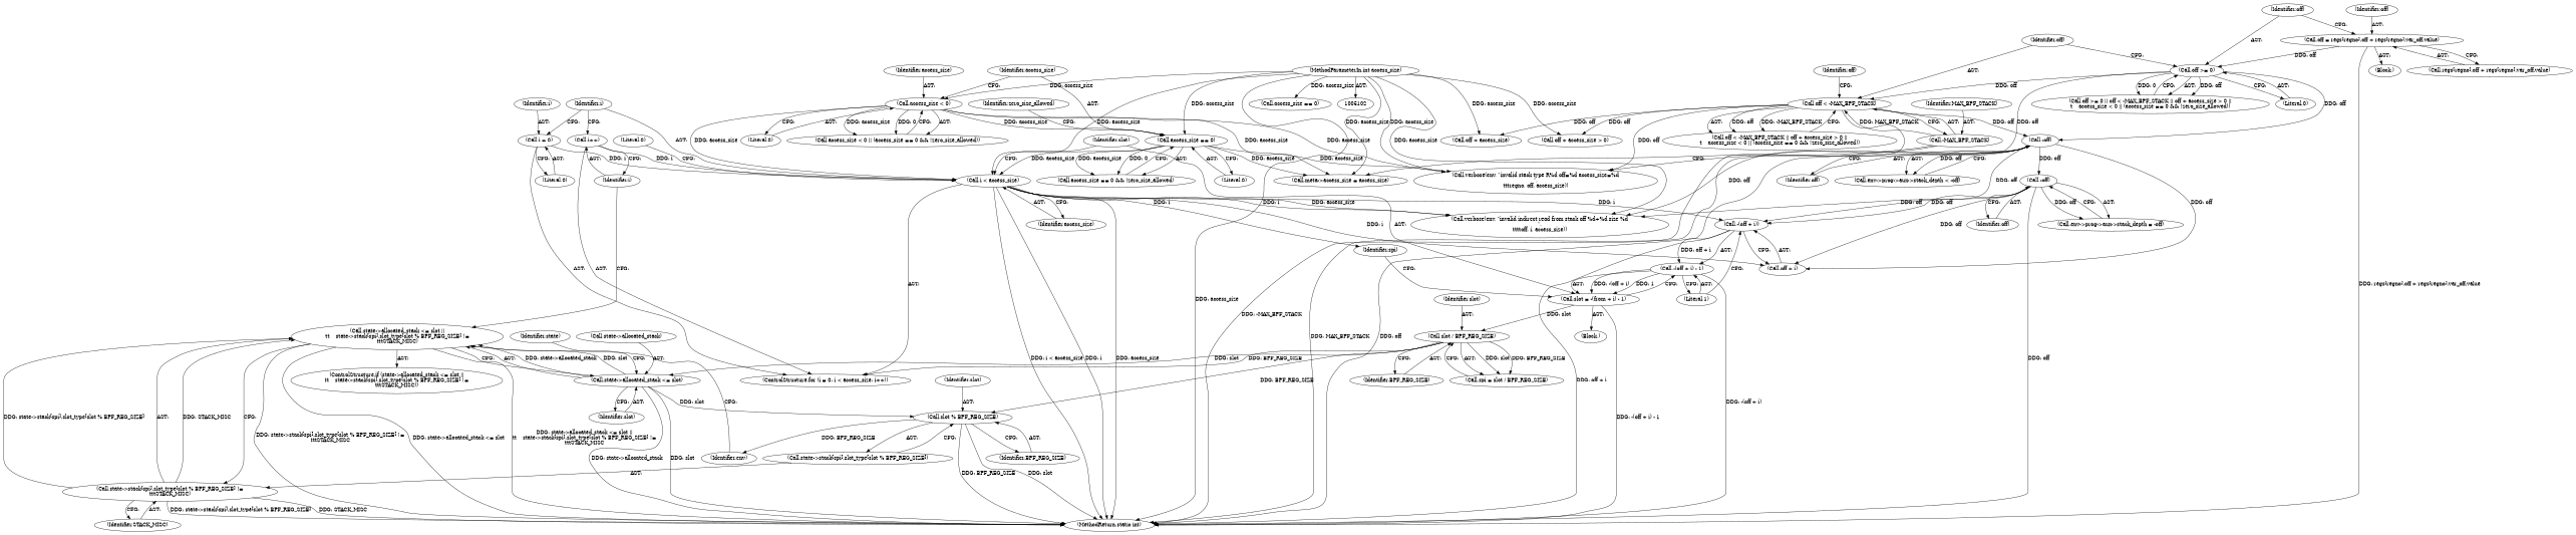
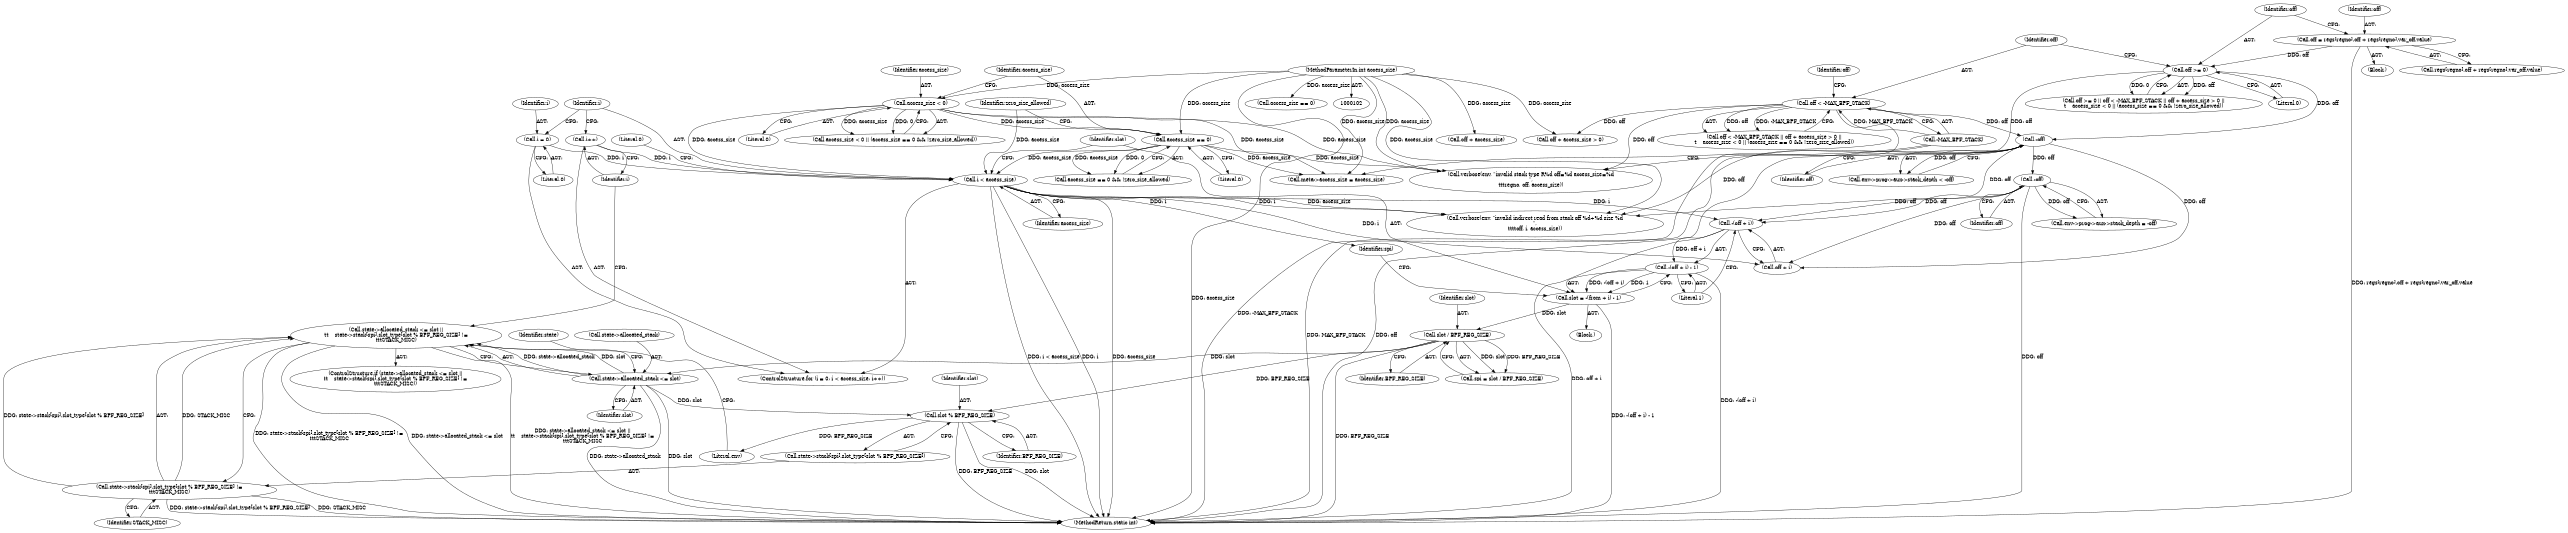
  digraph {
    n1 [label="(Call,state->allocated_stack <= slot ||\n\t\t    state->stack[spi].slot_type[slot % BPF_REG_SIZE] !=\n\t\t\tSTACK_MISC)"]
    n2 [label="(Call,state->allocated_stack <= slot)"]
    n3 [label="(Call,state->stack[spi].slot_type[slot % BPF_REG_SIZE] !=\n\t\t\tSTACK_MISC)"]
    n4 [label="(MethodReturn,static int)"]
    n5 [label="(ControlStructure,if (state->allocated_stack <= slot ||\n\t\t    state->stack[spi].slot_type[slot % BPF_REG_SIZE] !=\n\t\t\tSTACK_MISC))"]
    n6 [label="(Call,slot % BPF_REG_SIZE)"]
    n7 [label="(Identifier,slot)"]
    n8 [label="(Identifier,STACK_MISC)"]
    n9 [label="(Identifier,BPF_REG_SIZE)"]
    n10 [label="(Call,state->stack[spi].slot_type[slot % BPF_REG_SIZE])"]
-   n11 [label="(Identifier,env)"]
+   n11 [label="(Literal,env)"]
    n12 [label="(Call,slot / BPF_REG_SIZE)"]
    n13 [label="(Call,spi = slot / BPF_REG_SIZE)"]
    n14 [label="(Identifier,BPF_REG_SIZE)"]
    n15 [label="(Call,slot = -(from + i) - 1)"]
    n16 [label="(Call,-(off + i) - 1)"]
    n17 [label="(Block,)"]
    n18 [label="(Literal,1)"]
    n19 [label="(Call,-(off + i))"]
    n20 [label="(Call,off + i)"]
    n21 [label="(Call,-off)"]
    n22 [label="(Call,-off)"]
    n23 [label="(Identifier,off)"]
    n24 [label="(Call,verbose(env, \"invalid indirect read from stack off %d+%d size %d\n\",\n\t\t\t\toff, i, access_size))"]
    n25 [label="(Call,env->prog->aux->stack_depth < -off)"]
    n26 [label="(Call,env->prog->aux->stack_depth = -off)"]
    n27 [label="(Identifier,off)"]
    n28 [label="(Call,off >= 0)"]
    n29 [label="(Call,off < -MAX_BPF_STACK)"]
    n30 [label="(Call,verbose(env, \"invalid stack type R%d off=%d access_size=%d\n\",\n\t\t\tregno, off, access_size))"]
    n31 [label="(Call,off >= 0 || off < -MAX_BPF_STACK || off + access_size > 0 ||\n\t    access_size < 0 || (access_size == 0 && !zero_size_allowed))"]
    n32 [label="(Literal,0)"]
    n33 [label="(Call,-MAX_BPF_STACK)"]
    n34 [label="(Call,off < -MAX_BPF_STACK || off + access_size > 0 ||\n\t    access_size < 0 || (access_size == 0 && !zero_size_allowed))"]
    n35 [label="(Call,off + access_size > 0)"]
    n36 [label="(Call,off + access_size)"]
    n37 [label="(Call,off = regs[regno].off + regs[regno].var_off.value)"]
    n38 [label="(Block,)"]
    n39 [label="(Call,regs[regno].off + regs[regno].var_off.value)"]
    n40 [label="(Call,meta->access_size = access_size)"]
-   n41 [label="(Identifier,MAX_BPF_STACK)"]
    n42 [label="(Call,i < access_size)"]
    n43 [label="(ControlStructure,for (i = 0; i < access_size; i++))"]
    n44 [label="(Identifier,access_size)"]
    n45 [label="(Identifier,spi)"]
    n46 [label="(Call,i++)"]
    n47 [label="(Identifier,i)"]
    n48 [label="(Call,i = 0)"]
    n49 [label="(Literal,0)"]
    n50 [label="(Call,access_size == 0)"]
    n51 [label="(Call,access_size == 0 && !zero_size_allowed)"]
    n52 [label="(Literal,0)"]
    n53 [label="(Call,access_size < 0)"]
    n54 [label="(Call,access_size < 0 || (access_size == 0 && !zero_size_allowed))"]
    n55 [label="(Literal,0)"]
    n56 [label="(MethodParameterIn,int access_size)"]
    n57 [label="(Call,access_size == 0)"]
-   1000102 [label=1005102]
+   1000102
    n59 [label="(Literal,0)"]
    n60 [label="(Identifier,access_size)"]
    n61 [label="(Identifier,i)"]
    n62 [label="(Call,state->allocated_stack)"]
    n63 [label="(Identifier,state)"]
    n64 [label="(Identifier,off)"]
    n65 [label="(Identifier,off)"]
    n66 [label="(Identifier,off)"]
    n67 [label="(Identifier,i)"]
    n68 [label="(Identifier,slot)"]
    n69 [label="(Identifier,zero_size_allowed)"]
    n70 [label="(Identifier,access_size)"]
    n71 [label="(Identifier,slot)"]
    n72 [label="(Identifier,off)"]
    n73 [label="(Identifier,slot)"]
    n1 -> n2 [label="CFG: "]
    n1 -> n3 [label="CFG: "]
    n1 -> n4 [label="DDG: state->stack[spi].slot_type[slot % BPF_REG_SIZE] !=\n\t\t\tSTACK_MISC"]
    n1 -> n4 [label="DDG: state->allocated_stack <= slot"]
    n1 -> n4 [label="DDG: state->allocated_stack <= slot ||\n\t\t    state->stack[spi].slot_type[slot % BPF_REG_SIZE] !=\n\t\t\tSTACK_MISC"]
    n1 -> n5 [label="AST: "]
    n2 -> n1 [label="AST: "]
    n2 -> n1 [label="DDG: state->allocated_stack"]
    n2 -> n1 [label="DDG: slot"]
    n2 -> n4 [label="DDG: slot"]
    n2 -> n4 [label="DDG: state->allocated_stack"]
    n2 -> n6 [label="DDG: slot"]
    n2 -> n7 [label="CFG: "]
    n3 -> n1 [label="AST: "]
    n3 -> n1 [label="DDG: state->stack[spi].slot_type[slot % BPF_REG_SIZE]"]
    n3 -> n1 [label="DDG: STACK_MISC"]
    n3 -> n4 [label="DDG: state->stack[spi].slot_type[slot % BPF_REG_SIZE]"]
    n3 -> n4 [label="DDG: STACK_MISC"]
    n3 -> n8 [label="CFG: "]
    n6 -> n4 [label="DDG: slot"]
    n6 -> n4 [label="DDG: BPF_REG_SIZE"]
    n6 -> n9 [label="CFG: "]
    n6 -> n10 [label="AST: "]
    n6 -> n11 [label="DDG: BPF_REG_SIZE"]
    n7 -> n2 [label="AST: "]
    n8 -> n3 [label="AST: "]
    n9 -> n6 [label="AST: "]
    n10 -> n3 [label="AST: "]
    n10 -> n6 [label="CFG: "]
    n11 -> n1 [label="CFG: "]
    n12 -> n2 [label="DDG: slot"]
-   n12 -> n43 [label="DDG: BPF_REG_SIZE"]
+   n12 -> n4 [label="DDG: BPF_REG_SIZE"]
    n12 -> n6 [label="DDG: BPF_REG_SIZE"]
    n12 -> n13 [label="AST: "]
    n12 -> n13 [label="DDG: slot"]
    n12 -> n13 [label="DDG: BPF_REG_SIZE"]
    n12 -> n14 [label="CFG: "]
    n13 -> n12 [label="CFG: "]
    n14 -> n12 [label="AST: "]
    n15 -> n4 [label="DDG: -(off + i) - 1"]
    n15 -> n12 [label="DDG: slot"]
    n15 -> n16 [label="CFG: "]
    n15 -> n17 [label="AST: "]
    n16 -> n4 [label="DDG: -(off + i)"]
    n16 -> n15 [label="AST: "]
    n16 -> n15 [label="DDG: -(off + i)"]
    n16 -> n15 [label="DDG: 1"]
    n16 -> n18 [label="CFG: "]
    n18 -> n16 [label="AST: "]
    n18 -> n19 [label="CFG: "]
    n19 -> n4 [label="DDG: off + i"]
    n19 -> n16 [label="AST: "]
    n19 -> n16 [label="DDG: off + i"]
    n19 -> n20 [label="CFG: "]
    n20 -> n19 [label="AST: "]
    n21 -> n4 [label="DDG: off"]
    n21 -> n19 [label="DDG: off"]
    n21 -> n20 [label="DDG: off"]
    n21 -> n22 [label="DDG: off"]
    n21 -> n23 [label="CFG: "]
    n21 -> n24 [label="DDG: off"]
    n21 -> n25 [label="AST: "]
    n21 -> n25 [label="DDG: off"]
    n22 -> n4 [label="DDG: off"]
    n22 -> n19 [label="DDG: off"]
    n22 -> n20 [label="DDG: off"]
    n22 -> n24 [label="DDG: off"]
    n22 -> n26 [label="AST: "]
    n22 -> n26 [label="DDG: off"]
    n22 -> n27 [label="CFG: "]
    n23 -> n21 [label="AST: "]
    n25 -> n21 [label="CFG: "]
    n26 -> n22 [label="CFG: "]
    n27 -> n22 [label="AST: "]
    n28 -> n21 [label="DDG: off"]
-   n28 -> n29 [label="DDG: off"]
    n28 -> n30 [label="DDG: off"]
    n28 -> n31 [label="AST: "]
    n28 -> n31 [label="DDG: off"]
    n28 -> n31 [label="DDG: 0"]
    n28 -> n32 [label="CFG: "]
    n29 -> n4 [label="DDG: -MAX_BPF_STACK"]
    n29 -> n21 [label="DDG: off"]
    n29 -> n30 [label="DDG: off"]
    n29 -> n33 [label="CFG: "]
    n29 -> n34 [label="AST: "]
    n29 -> n34 [label="DDG: off"]
    n29 -> n34 [label="DDG: -MAX_BPF_STACK"]
    n29 -> n35 [label="DDG: off"]
-   n29 -> n36 [label="DDG: off"]
    n31 -> n28 [label="CFG: "]
    n32 -> n28 [label="AST: "]
    n33 -> n4 [label="DDG: MAX_BPF_STACK"]
    n33 -> n29 [label="AST: "]
    n33 -> n29 [label="DDG: MAX_BPF_STACK"]
    n33 -> n40 [label="CFG: "]
    n34 -> n29 [label="CFG: "]
    n37 -> n4 [label="DDG: regs[regno].off + regs[regno].var_off.value"]
    n37 -> n28 [label="DDG: off"]
    n37 -> n38 [label="AST: "]
    n37 -> n39 [label="CFG: "]
    n39 -> n37 [label="AST: "]
-   n41 -> n33 [label="AST: "]
    n42 -> n4 [label="DDG: i < access_size"]
    n42 -> n4 [label="DDG: i"]
    n42 -> n4 [label="DDG: access_size"]
    n42 -> n19 [label="DDG: i"]
    n42 -> n20 [label="DDG: i"]
    n42 -> n24 [label="DDG: i"]
    n42 -> n24 [label="DDG: access_size"]
    n42 -> n43 [label="AST: "]
    n42 -> n44 [label="CFG: "]
    n42 -> n45 [label="DDG: i"]
    n44 -> n42 [label="AST: "]
    n45 -> n15 [label="CFG: "]
    n46 -> n42 [label="DDG: i"]
    n46 -> n43 [label="AST: "]
    n46 -> n47 [label="CFG: "]
    n47 -> n1 [label="CFG: "]
    n47 -> n46 [label="AST: "]
    n48 -> n42 [label="DDG: i"]
    n48 -> n43 [label="AST: "]
    n48 -> n49 [label="CFG: "]
    n49 -> n48 [label="AST: "]
    n50 -> n30 [label="DDG: access_size"]
    n50 -> n40 [label="DDG: access_size"]
    n50 -> n42 [label="DDG: access_size"]
    n50 -> n51 [label="AST: "]
    n50 -> n51 [label="DDG: access_size"]
    n50 -> n51 [label="DDG: 0"]
    n50 -> n52 [label="CFG: "]
    n51 -> n50 [label="CFG: "]
    n52 -> n50 [label="AST: "]
    n53 -> n30 [label="DDG: access_size"]
    n53 -> n40 [label="DDG: access_size"]
    n53 -> n42 [label="DDG: access_size"]
    n53 -> n50 [label="DDG: access_size"]
    n53 -> n54 [label="AST: "]
    n53 -> n54 [label="DDG: access_size"]
    n53 -> n54 [label="DDG: 0"]
    n53 -> n55 [label="CFG: "]
    n54 -> n53 [label="CFG: "]
    n55 -> n53 [label="AST: "]
    n56 -> n4 [label="DDG: access_size"]
    n56 -> n24 [label="DDG: access_size"]
    n56 -> n30 [label="DDG: access_size"]
    n56 -> n35 [label="DDG: access_size"]
    n56 -> n36 [label="DDG: access_size"]
    n56 -> n40 [label="DDG: access_size"]
-   n56 -> n42 [label="DDG: access_size"]
+   n69 -> n42 [label="DDG: access_size"]
    n56 -> n50 [label="DDG: access_size"]
    n56 -> n53 [label="DDG: access_size"]
    n56 -> n57 [label="DDG: access_size"]
    n56 -> 1000102 [label="AST: "]
    n59 -> n42 [label="CFG: "]
    n60 -> n50 [label="AST: "]
    n60 -> n53 [label="CFG: "]
    n61 -> n48 [label="AST: "]
    n62 -> n2 [label="AST: "]
    n63 -> n2 [label="CFG: "]
    n64 -> n37 [label="AST: "]
    n65 -> n29 [label="CFG: "]
    n66 -> n28 [label="AST: "]
    n66 -> n37 [label="CFG: "]
    n67 -> n42 [label="AST: "]
    n67 -> n46 [label="CFG: "]
    n67 -> n48 [label="CFG: "]
    n68 -> n12 [label="AST: "]
    n69 -> n50 [label="CFG: "]
    n70 -> n53 [label="AST: "]
    n71 -> n6 [label="AST: "]
    n72 -> n28 [label="CFG: "]
    n72 -> n29 [label="AST: "]
    n73 -> n15 [label="AST: "]
    n73 -> n42 [label="CFG: "]
  }
